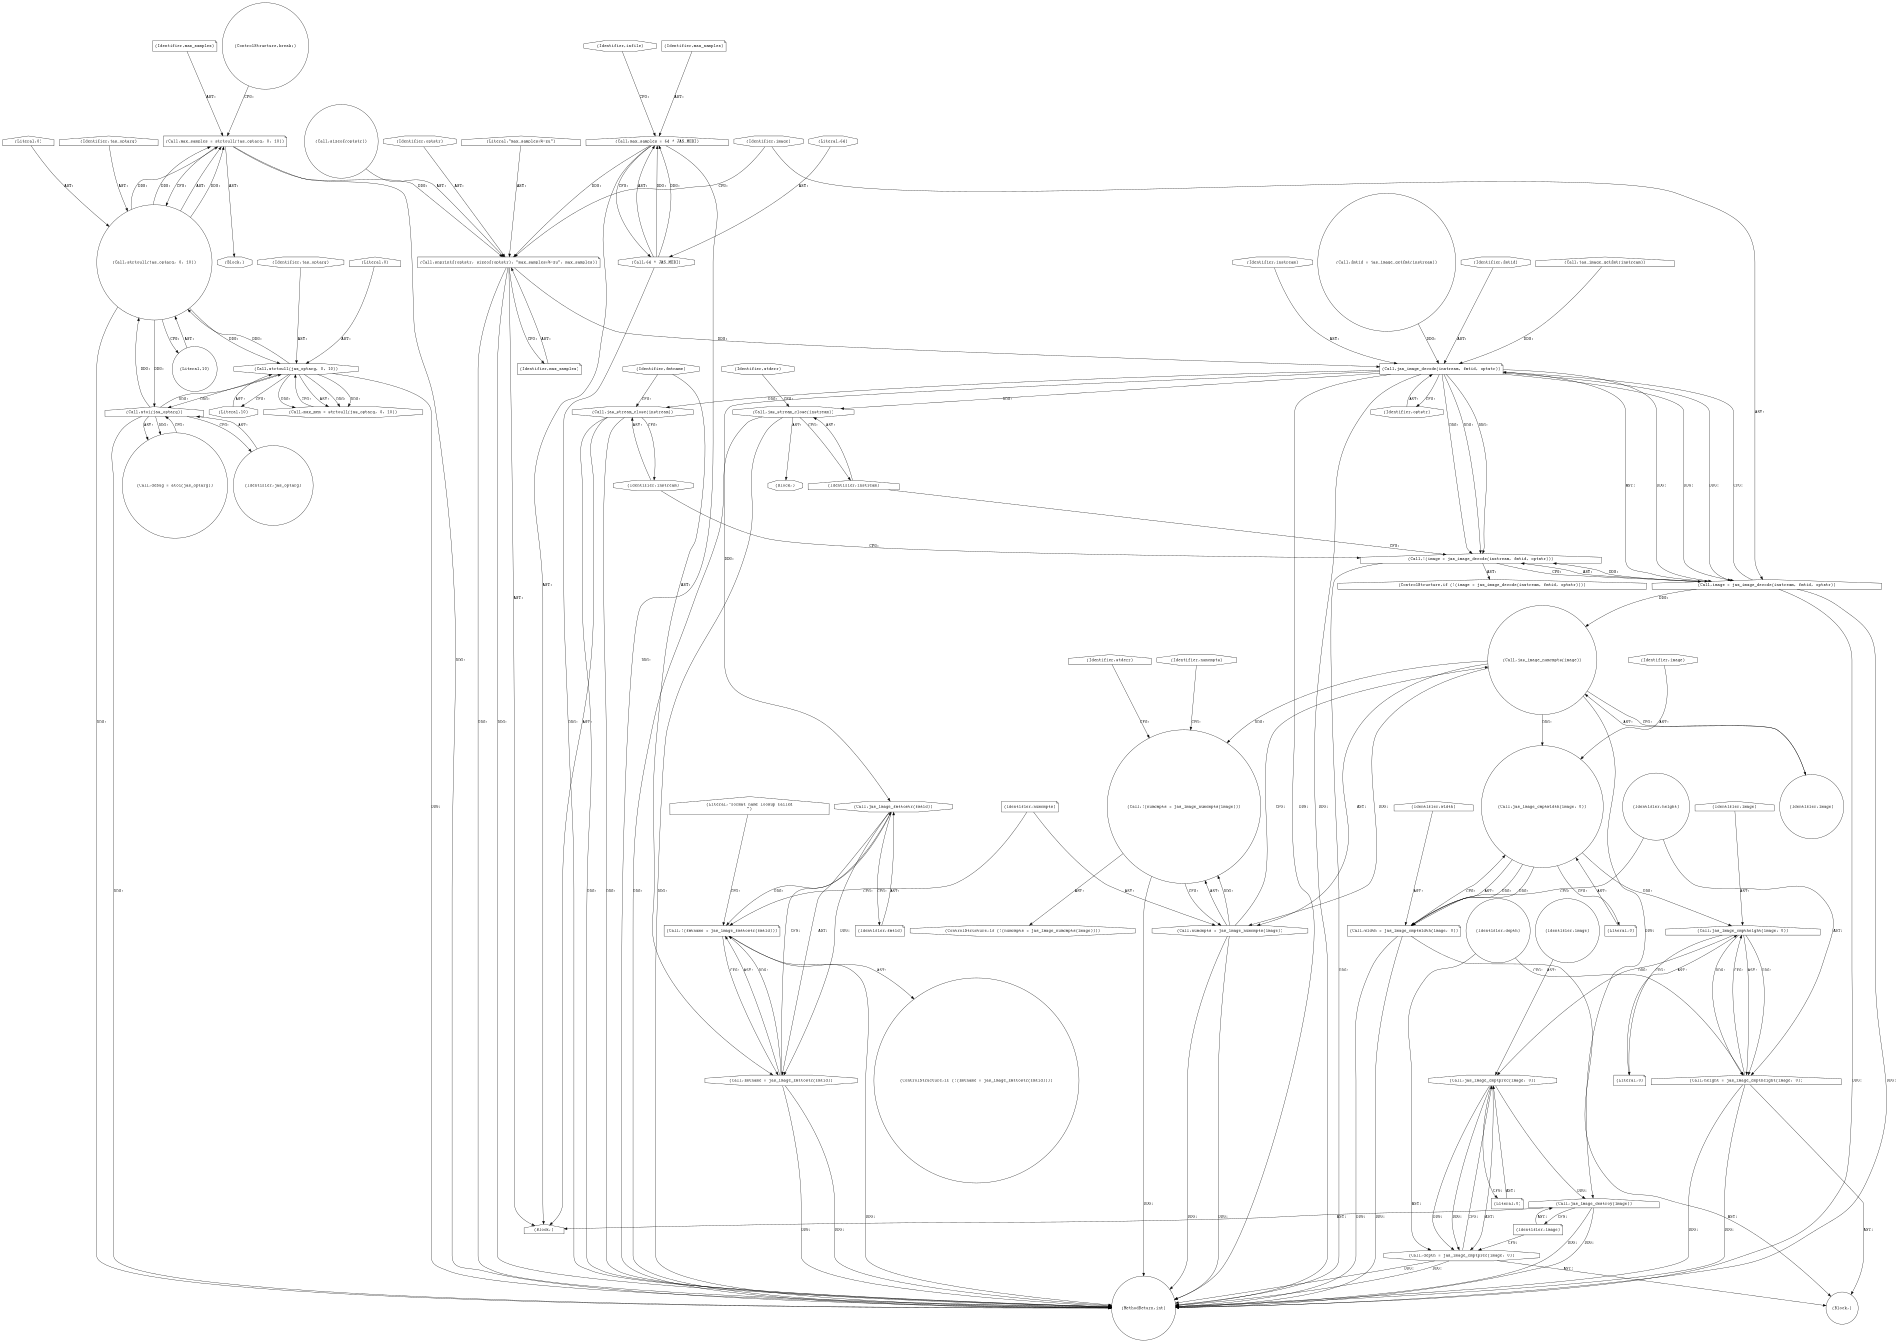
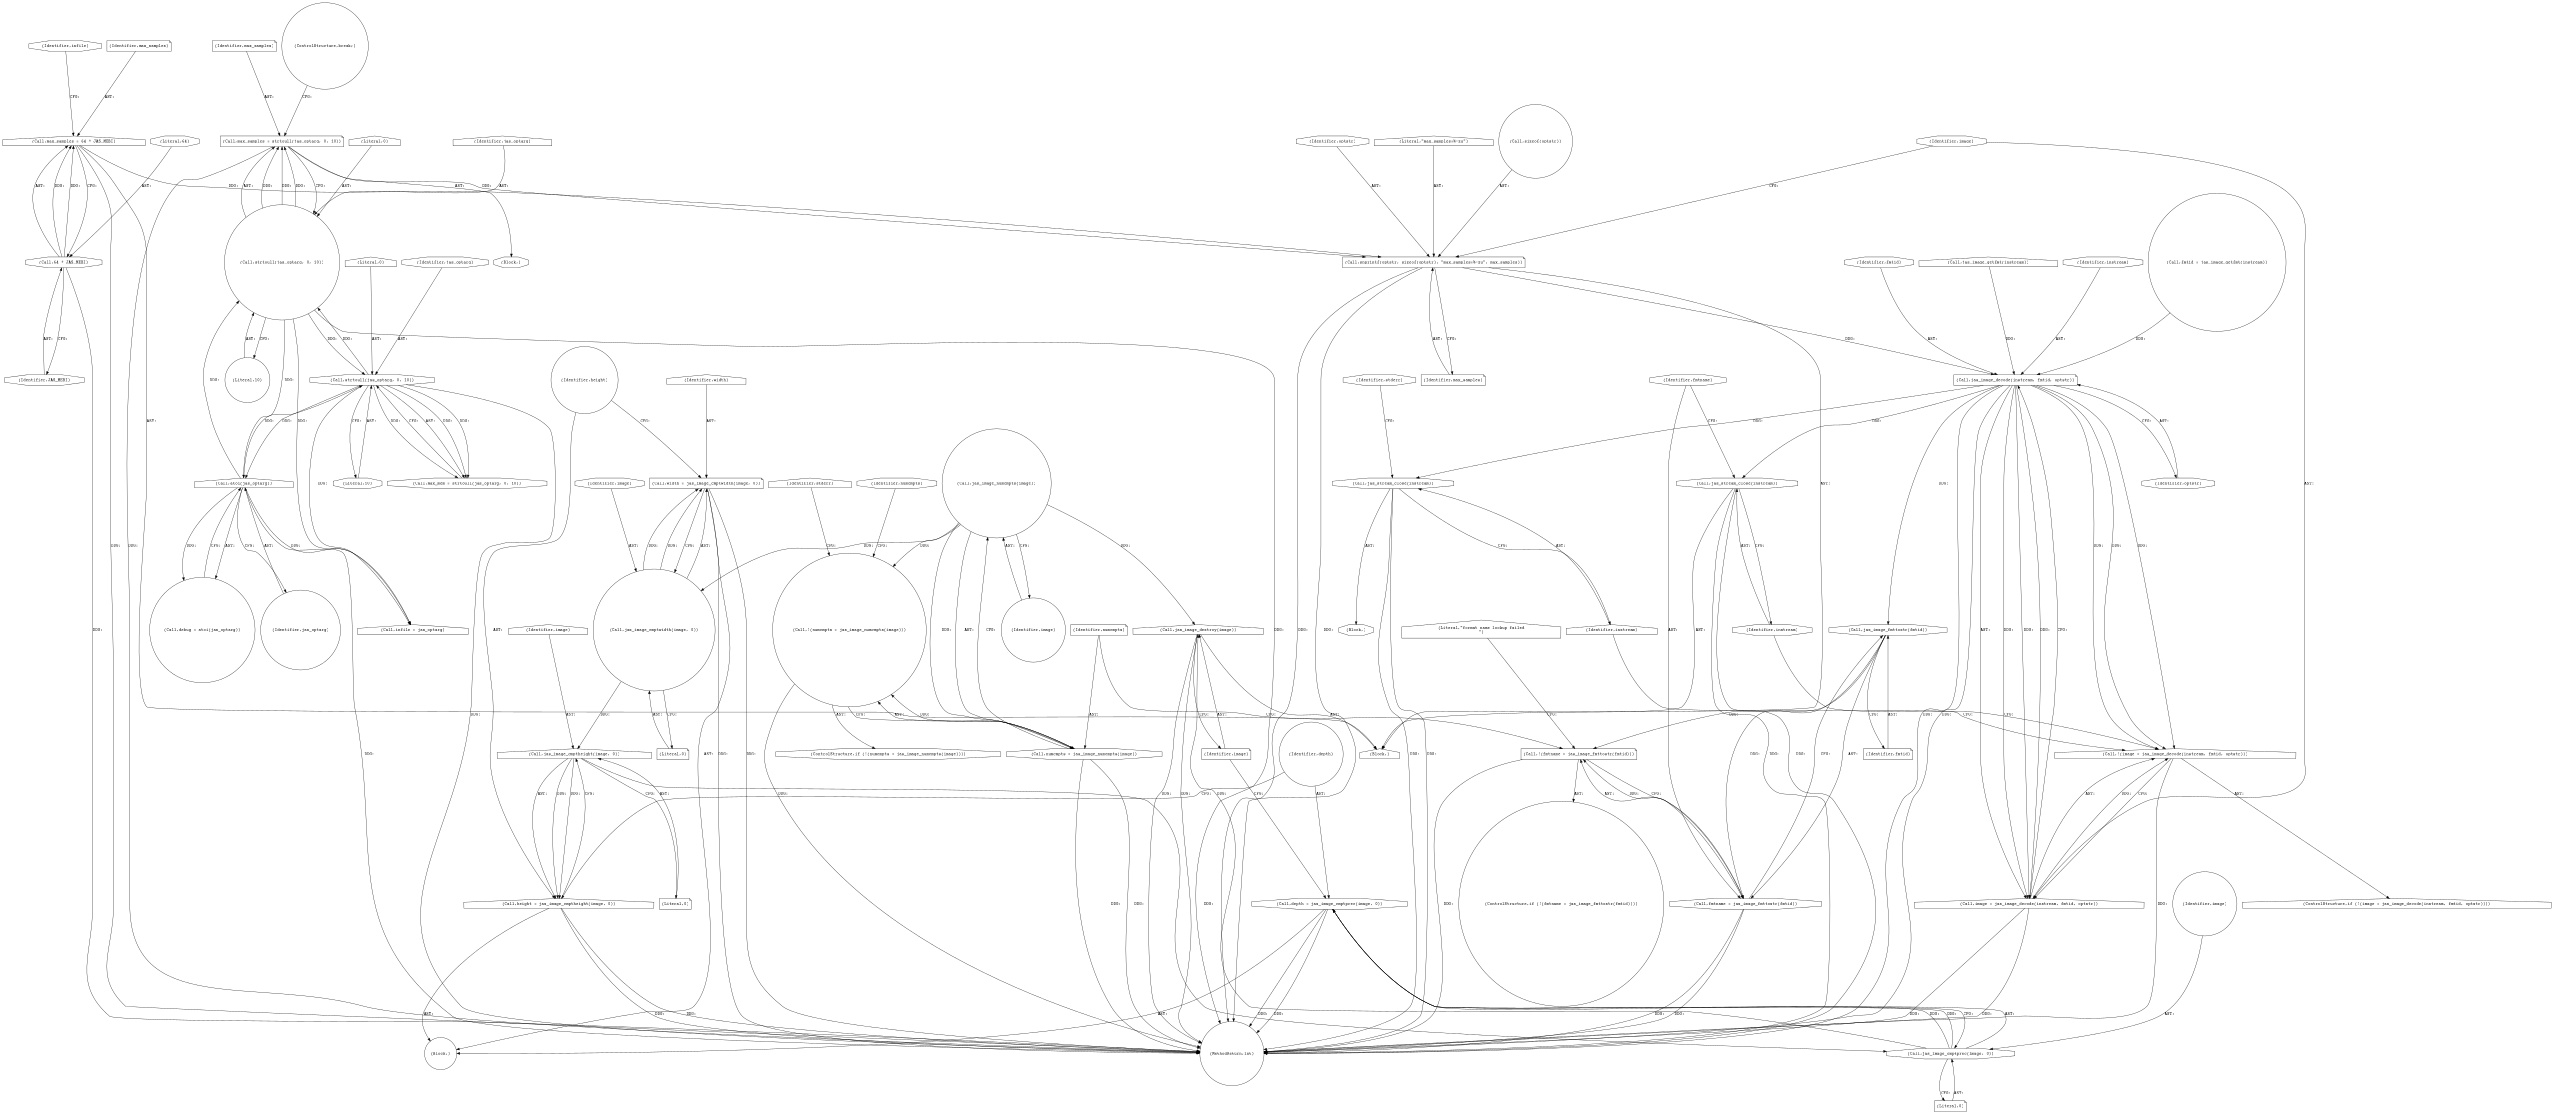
  digraph {
    fontname="Courier Prime"
    node [fontname="Courier Prime" shape=octagon]
    edge [fontname="Courier Prime"]
    n1 [label="(Call,snprintf(optstr, sizeof(optstr), \"max_samples=%-zu\", max_samples))" shape=note]
    n2 [label="(Call,jas_image_decode(instream, fmtid, optstr))" shape=note]
    n3 [label="(MethodReturn,int)" shape=circle]
    n4 [label="(Identifier,max_samples)" shape=note]
    n5 [label="(Block,)" shape=house]
    n6 [label="(Call,!(image = jas_image_decode(instream, fmtid, optstr)))" shape=house]
    n7 [label="(Call,image = jas_image_decode(instream, fmtid, optstr))" shape=house]
    n8 [label="(Call,jas_stream_close(instream))"]
    n9 [label="(Call,jas_stream_close(instream))"]
    n10 [label="(Call,jas_image_fmttostr(fmtid))"]
    n11 [label="(Identifier,optstr)"]
    n12 [label="(Call,max_samples = strtoull(jas_optarg, 0, 10))" shape=note]
    n13 [label="(Call,strtoull(jas_optarg, 0, 10))" shape=circle]
    n14 [label="(Block,)"]
    n15 [label="(Call,strtoull(jas_optarg, 0, 10))"]
    n16 [label="(Call,atoi(jas_optarg))" shape=house]
+   n17 [label="(Call,infile = jas_optarg)" shape=house]
    n18 [label="(Literal,10)" shape=circle]
    n19 [label="(Literal,10)"]
    n20 [label="(Call,max_mem = strtoull(jas_optarg, 0, 10))"]
    n21 [label="(Call,debug = atoi(jas_optarg))" shape=circle]
    n22 [label="(Identifier,jas_optarg)" shape=circle]
    n23 [label="(Call,max_samples = 64 * JAS_MEBI)" shape=house]
    n24 [label="(Call,64 * JAS_MEBI)"]
+   n25 [label="(Identifier,JAS_MEBI)"]
    n26 [label="(ControlStructure,if (!(image = jas_image_decode(instream, fmtid, optstr))))" shape=house]
    n27 [label="(Call,jas_image_numcmpts(image))" shape=circle]
    n28 [label="(Block,)"]
    n29 [label="(Identifier,instream)" shape=house]
    n30 [label="(Identifier,instream)"]
    n31 [label="(Call,!(fmtname = jas_image_fmttostr(fmtid)))" shape=note]
    n32 [label="(Call,fmtname = jas_image_fmttostr(fmtid))"]
    n33 [label="(Identifier,fmtid)" shape=note]
    n34 [label="(Call,!(numcmpts = jas_image_numcmpts(image)))" shape=circle]
    n35 [label="(Call,numcmpts = jas_image_numcmpts(image))"]
    n36 [label="(Call,jas_image_cmptwidth(image, 0))" shape=circle]
    n37 [label="(Call,jas_image_destroy(image))" shape=house]
    n38 [label="(Identifier,image)" shape=circle]
    n39 [label="(ControlStructure,if (!(numcmpts = jas_image_numcmpts(image))))"]
    n40 [label="(Call,width = jas_image_cmptwidth(image, 0))" shape=note]
    n41 [label="(Call,jas_image_cmptheight(image, 0))" shape=house]
    n42 [label="(Literal,0)" shape=note]
    n43 [label="(Identifier,image)" shape=note]
    n44 [label="(Block,)" shape=circle]
    n45 [label="(Call,height = jas_image_cmptheight(image, 0))" shape=house]
    n46 [label="(Call,jas_image_cmptprec(image, 0))"]
    n47 [label="(Literal,0)" shape=note]
    n48 [label="(Call,depth = jas_image_cmptprec(image, 0))"]
    n49 [label="(Literal,0)" shape=note]
    n50 [label="(ControlStructure,if (!(fmtname = jas_image_fmttostr(fmtid))))" shape=circle]
    n51 [label="(Identifier,fmtid)"]
    n52 [label="(Identifier,image)" shape=circle]
    n53 [label="(Identifier,image)" shape=house]
    n54 [label="(Call,sizeof(optstr))" shape=circle]
    n55 [label="(Literal,64)"]
    n56 [label="(Identifier,max_samples)" shape=note]
    n57 [label="(Identifier,height)" shape=circle]
    n58 [label="(Identifier,jas_optarg)" shape=house]
    n59 [label="(Identifier,depth)" shape=circle]
    n60 [label="(ControlStructure,break;)" shape=circle]
    n61 [label="(Identifier,infile)"]
    n62 [label="(Identifier,optstr)"]
    n63 [label="(Identifier,stderr)"]
    n64 [label="(Identifier,width)" shape=house]
    n65 [label="(Call,jas_image_getfmt(instream))" shape=house]
    n66 [label="(Identifier,max_samples)" shape=note]
    n67 [label="(Literal,0)" shape=house]
    n68 [label="(Identifier,instream)"]
    n69 [label="(Literal,0)" shape=house]
    n70 [label="(Identifier,image)"]
    n71 [label="(Literal,\"max_samples=%-zu\")" shape=house]
    n72 [label="(Identifier,numcmpts)" shape=note]
    n73 [label="(Identifier,fmtname)"]
    n74 [label="(Identifier,stderr)" shape=house]
    n75 [label="(Literal,\"format name lookup failed\n\")" shape=house]
    n76 [label="(Call,fmtid = jas_image_getfmt(instream))" shape=circle]
    n77 [label="(Identifier,numcmpts)"]
    n78 [label="(Identifier,image)"]
    n79 [label="(Identifier,jas_optarg)"]
    n1 -> n2 [label="DDG: "]
    n1 -> n3 [label="DDG: "]
    n1 -> n3 [label="DDG: "]
    n1 -> n4 [label="CFG: "]
    n1 -> n5 [label="AST: "]
    n2 -> n3 [label="DDG: "]
    n2 -> n3 [label="DDG: "]
    n2 -> n6 [label="DDG: "]
    n2 -> n6 [label="DDG: "]
    n2 -> n6 [label="DDG: "]
    n2 -> n7 [label="AST: "]
    n2 -> n7 [label="DDG: "]
    n2 -> n7 [label="DDG: "]
    n2 -> n7 [label="DDG: "]
    n2 -> n8 [label="DDG: "]
    n2 -> n9 [label="DDG: "]
    n2 -> n10 [label="DDG: "]
    n2 -> n11 [label="CFG: "]
    n4 -> n1 [label="AST: "]
    n6 -> n3 [label="DDG: "]
    n6 -> n7 [label="CFG: "]
    n6 -> n26 [label="AST: "]
    n7 -> n2 [label="CFG: "]
    n7 -> n3 [label="DDG: "]
    n7 -> n3 [label="DDG: "]
    n7 -> n6 [label="AST: "]
    n7 -> n6 [label="DDG: "]
-   n7 -> n27 [label="DDG: "]
    n8 -> n3 [label="DDG: "]
    n8 -> n3 [label="DDG: "]
    n8 -> n28 [label="AST: "]
    n8 -> n29 [label="CFG: "]
    n9 -> n3 [label="DDG: "]
    n9 -> n3 [label="DDG: "]
    n9 -> n5 [label="AST: "]
    n9 -> n30 [label="CFG: "]
    n10 -> n31 [label="DDG: "]
    n10 -> n32 [label="AST: "]
    n10 -> n32 [label="DDG: "]
    n10 -> n33 [label="CFG: "]
    n11 -> n2 [label="AST: "]
    n12 -> n1 [label="DDG: "]
    n12 -> n3 [label="DDG: "]
    n12 -> n13 [label="CFG: "]
    n12 -> n14 [label="AST: "]
    n13 -> n3 [label="DDG: "]
    n13 -> n12 [label="AST: "]
    n13 -> n12 [label="DDG: "]
    n13 -> n12 [label="DDG: "]
    n13 -> n12 [label="DDG: "]
    n13 -> n15 [label="DDG: "]
    n13 -> n16 [label="DDG: "]
+   n13 -> n17 [label="DDG: "]
    n13 -> n18 [label="CFG: "]
    n15 -> n3 [label="DDG: "]
    n15 -> n13 [label="DDG: "]
    n15 -> n16 [label="DDG: "]
+   n15 -> n17 [label="DDG: "]
    n15 -> n19 [label="CFG: "]
    n15 -> n20 [label="AST: "]
    n15 -> n20 [label="DDG: "]
    n15 -> n20 [label="DDG: "]
    n15 -> n20 [label="DDG: "]
    n16 -> n3 [label="DDG: "]
    n16 -> n13 [label="DDG: "]
    n16 -> n15 [label="DDG: "]
+   n16 -> n17 [label="DDG: "]
    n16 -> n21 [label="AST: "]
    n16 -> n21 [label="DDG: "]
    n16 -> n22 [label="CFG: "]
    n18 -> n13 [label="AST: "]
    n19 -> n15 [label="AST: "]
    n20 -> n15 [label="CFG: "]
    n21 -> n16 [label="CFG: "]
    n22 -> n16 [label="AST: "]
    n23 -> n1 [label="DDG: "]
    n23 -> n3 [label="DDG: "]
    n23 -> n5 [label="AST: "]
    n23 -> n24 [label="CFG: "]
    n24 -> n3 [label="DDG: "]
    n24 -> n23 [label="AST: "]
    n24 -> n23 [label="DDG: "]
    n24 -> n23 [label="DDG: "]
+   n24 -> n25 [label="CFG: "]
+   n25 -> n24 [label="AST: "]
    n27 -> n34 [label="DDG: "]
    n27 -> n35 [label="AST: "]
    n27 -> n35 [label="DDG: "]
    n27 -> n36 [label="DDG: "]
    n27 -> n37 [label="DDG: "]
    n27 -> n38 [label="CFG: "]
    n29 -> n6 [label="CFG: "]
    n29 -> n8 [label="AST: "]
    n30 -> n6 [label="CFG: "]
    n30 -> n9 [label="AST: "]
    n31 -> n3 [label="DDG: "]
    n31 -> n32 [label="CFG: "]
    n31 -> n50 [label="AST: "]
    n32 -> n3 [label="DDG: "]
    n32 -> n3 [label="DDG: "]
    n32 -> n10 [label="CFG: "]
    n32 -> n31 [label="AST: "]
    n32 -> n31 [label="DDG: "]
    n33 -> n10 [label="AST: "]
    n34 -> n3 [label="DDG: "]
    n34 -> n35 [label="CFG: "]
    n34 -> n39 [label="AST: "]
    n35 -> n3 [label="DDG: "]
    n35 -> n3 [label="DDG: "]
    n35 -> n27 [label="CFG: "]
    n35 -> n34 [label="AST: "]
    n35 -> n34 [label="DDG: "]
    n36 -> n40 [label="AST: "]
    n36 -> n40 [label="DDG: "]
    n36 -> n40 [label="DDG: "]
    n36 -> n41 [label="DDG: "]
    n36 -> n42 [label="CFG: "]
    n37 -> n3 [label="DDG: "]
    n37 -> n3 [label="DDG: "]
    n37 -> n5 [label="AST: "]
    n37 -> n43 [label="CFG: "]
    n38 -> n27 [label="AST: "]
    n40 -> n3 [label="DDG: "]
    n40 -> n3 [label="DDG: "]
    n40 -> n36 [label="CFG: "]
    n40 -> n44 [label="AST: "]
    n41 -> n45 [label="AST: "]
    n41 -> n45 [label="DDG: "]
    n41 -> n45 [label="DDG: "]
    n41 -> n46 [label="DDG: "]
    n41 -> n47 [label="CFG: "]
    n42 -> n36 [label="AST: "]
    n43 -> n37 [label="AST: "]
    n43 -> n48 [label="CFG: "]
    n45 -> n3 [label="DDG: "]
    n45 -> n3 [label="DDG: "]
    n45 -> n41 [label="CFG: "]
    n45 -> n44 [label="AST: "]
    n46 -> n37 [label="DDG: "]
    n46 -> n48 [label="AST: "]
    n46 -> n48 [label="DDG: "]
    n46 -> n48 [label="DDG: "]
    n46 -> n49 [label="CFG: "]
    n47 -> n41 [label="AST: "]
    n48 -> n3 [label="DDG: "]
    n48 -> n3 [label="DDG: "]
    n48 -> n44 [label="AST: "]
    n48 -> n46 [label="CFG: "]
    n49 -> n46 [label="AST: "]
    n51 -> n2 [label="AST: "]
    n52 -> n46 [label="AST: "]
    n53 -> n41 [label="AST: "]
    n54 -> n1 [label="AST: "]
    n55 -> n24 [label="AST: "]
    n56 -> n12 [label="AST: "]
    n57 -> n40 [label="CFG: "]
    n57 -> n45 [label="AST: "]
    n58 -> n13 [label="AST: "]
    n59 -> n45 [label="CFG: "]
    n59 -> n48 [label="AST: "]
    n60 -> n12 [label="CFG: "]
    n61 -> n23 [label="CFG: "]
    n62 -> n1 [label="AST: "]
    n63 -> n8 [label="CFG: "]
    n64 -> n40 [label="AST: "]
    n65 -> n2 [label="DDG: "]
    n66 -> n23 [label="AST: "]
    n67 -> n15 [label="AST: "]
    n68 -> n2 [label="AST: "]
    n69 -> n13 [label="AST: "]
    n70 -> n36 [label="AST: "]
    n71 -> n1 [label="AST: "]
    n72 -> n31 [label="CFG: "]
    n72 -> n35 [label="AST: "]
    n73 -> n9 [label="CFG: "]
    n73 -> n32 [label="AST: "]
    n74 -> n34 [label="CFG: "]
    n75 -> n31 [label="CFG: "]
    n76 -> n2 [label="DDG: "]
    n77 -> n34 [label="CFG: "]
    n78 -> n1 [label="CFG: "]
    n78 -> n7 [label="AST: "]
    n79 -> n15 [label="AST: "]
  }
